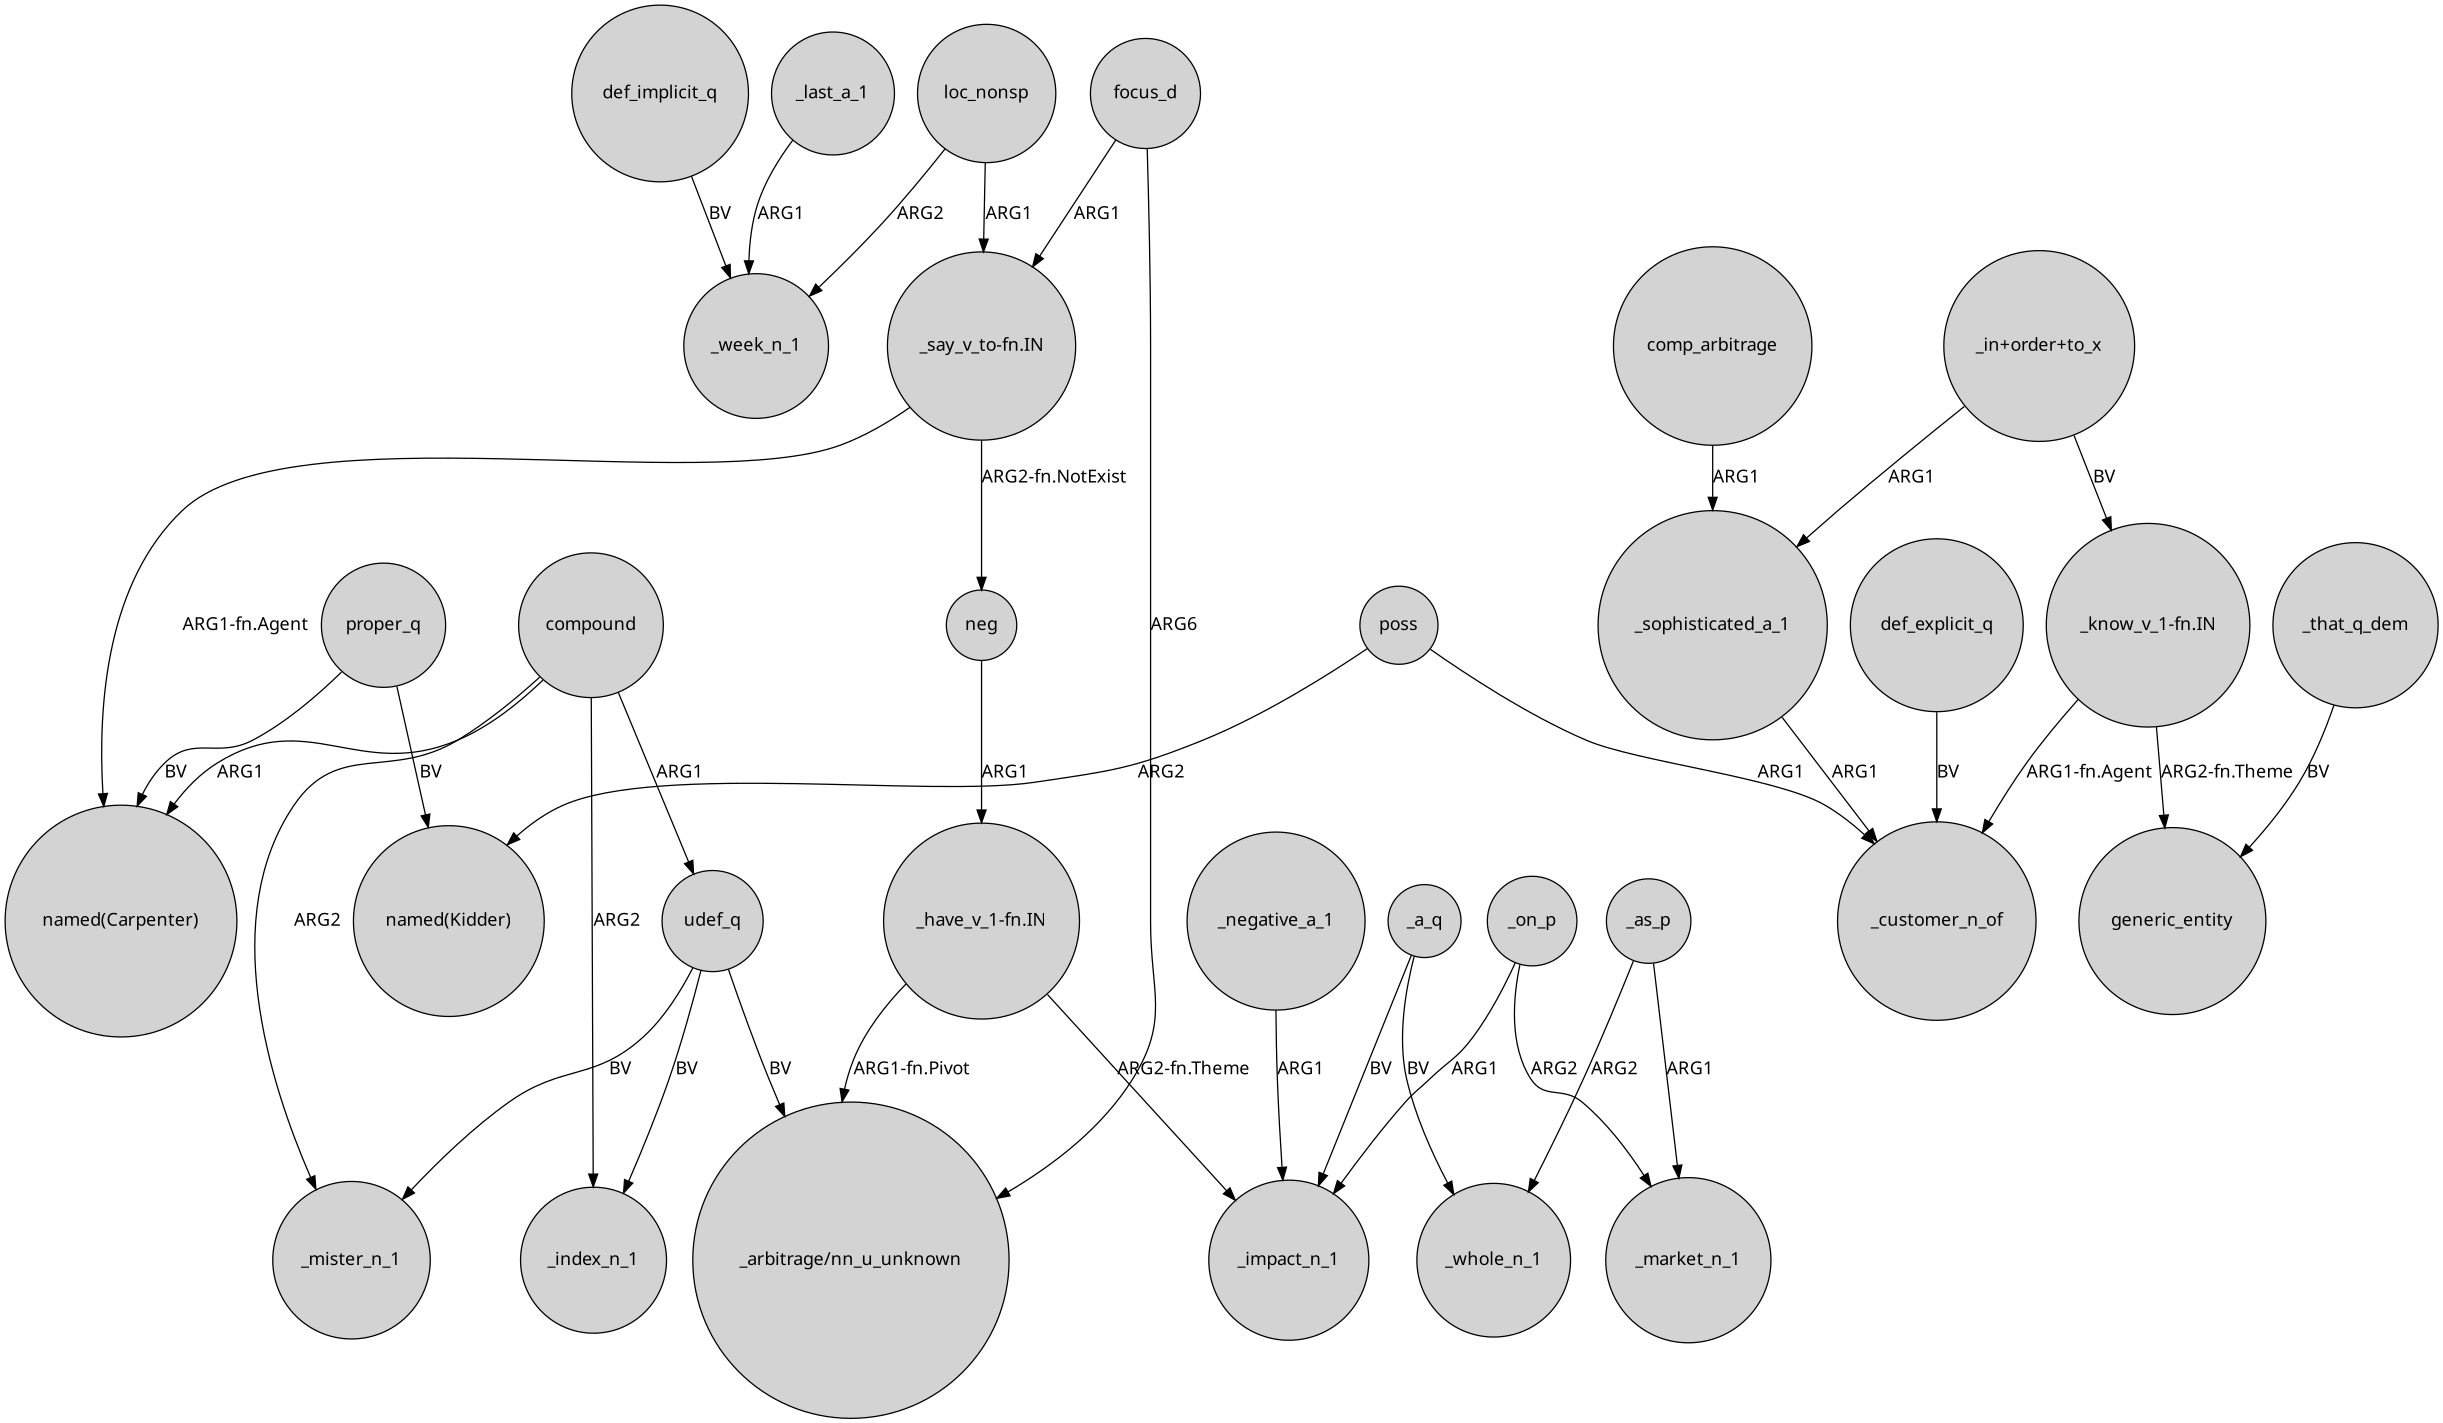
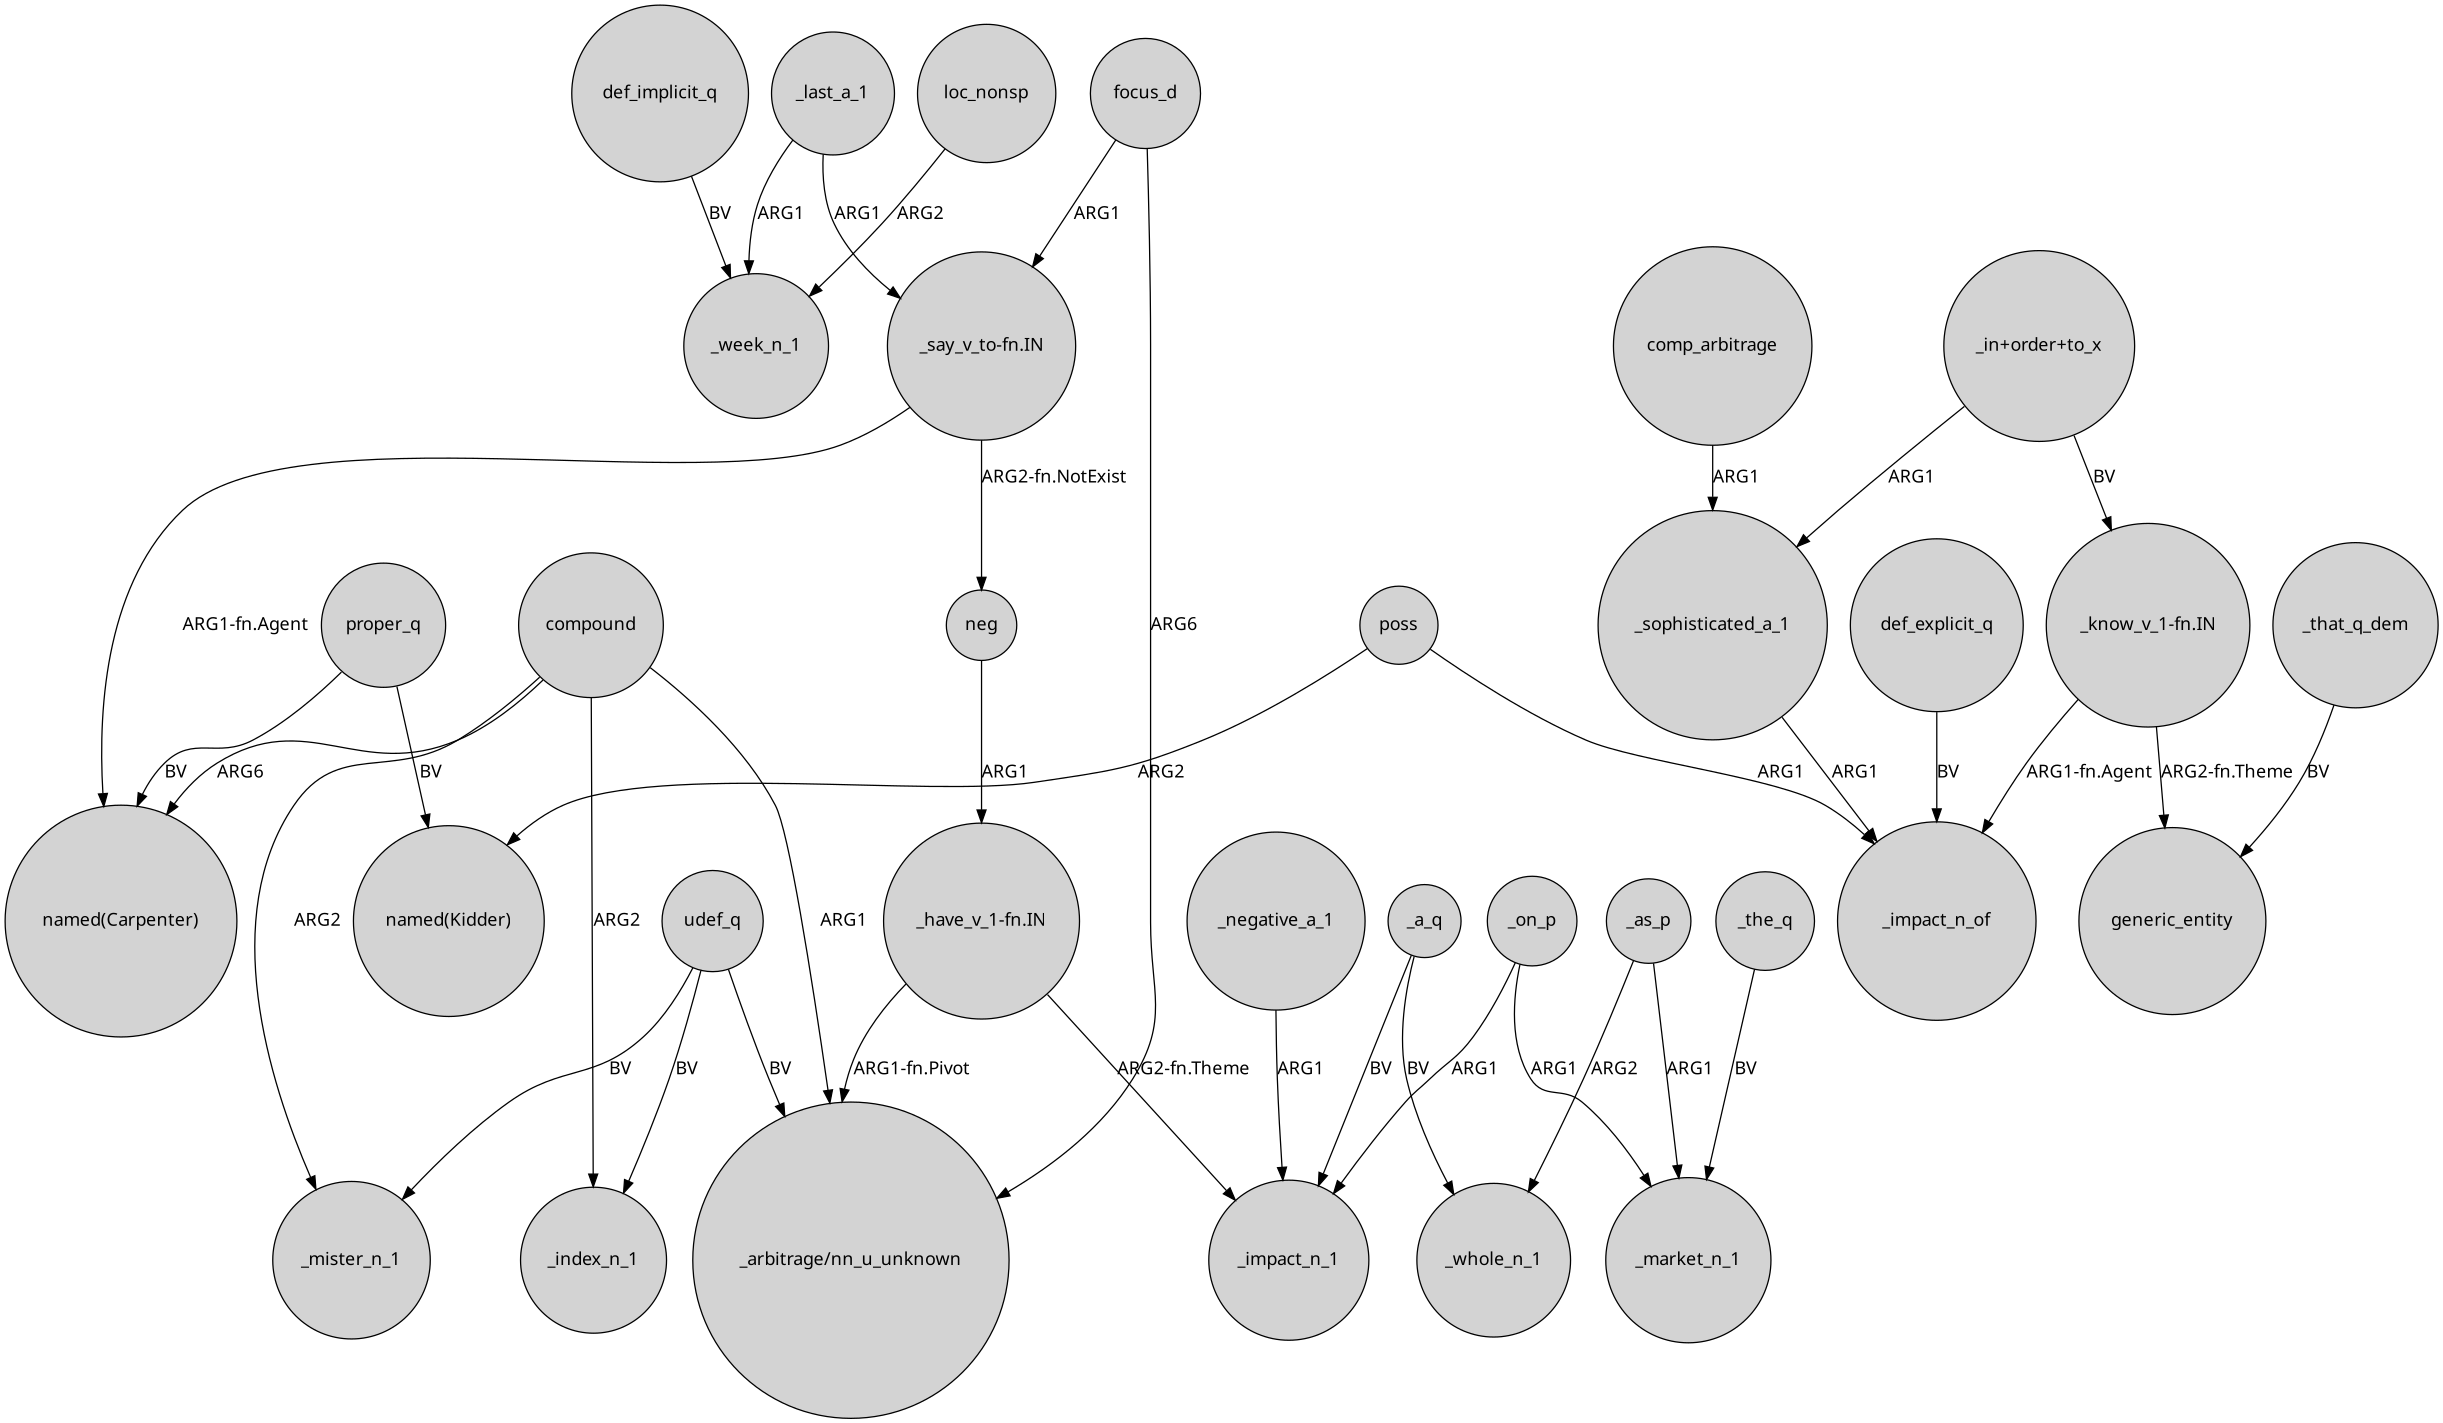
  digraph {
    fontname="Noto Sans"
    node [fontname="Noto Sans" shape=circle style=filled]
    edge [fontname="Noto Sans"]
    poss
    "named(Kidder)"
-   _customer_n_of
+   _customer_n_of [label=_impact_n_of]
    n4 [label=comp_arbitrage]
    _sophisticated_a_1
    compound
    _index_n_1
    _mister_n_1
    "named(Carpenter)"
    "_arbitrage/nn_u_unknown"
    def_implicit_q
    _week_n_1
    neg
    "_have_v_1-fn.IN"
    _impact_n_1
    _that_q_dem
    generic_entity
    _negative_a_1
    def_explicit_q
    "_say_v_to-fn.IN"
    "_know_v_1-fn.IN"
    udef_q
    _on_p
    _market_n_1
    _as_p
    _whole_n_1
    loc_nonsp
    proper_q
    _a_q
    _last_a_1
    "_in+order+to_x"
+   _the_q
    focus_d
    poss -> "named(Kidder)" [label=ARG2]
    poss -> _customer_n_of [label=ARG1]
    n4 -> _sophisticated_a_1 [label=ARG1]
    _sophisticated_a_1 -> _customer_n_of [label=ARG1]
    compound -> _index_n_1 [label=ARG2]
    compound -> _mister_n_1 [label=ARG2]
-   compound -> "named(Carpenter)" [label=ARG1]
-   compound -> udef_q [label=ARG1]
+   compound -> "named(Carpenter)" [label=ARG6]
+   compound -> "_arbitrage/nn_u_unknown" [label=ARG1]
    def_implicit_q -> _week_n_1 [label=BV]
    neg -> "_have_v_1-fn.IN" [label=ARG1]
    "_have_v_1-fn.IN" -> "_arbitrage/nn_u_unknown" [label="ARG1-fn.Pivot"]
    "_have_v_1-fn.IN" -> _impact_n_1 [label="ARG2-fn.Theme"]
    _that_q_dem -> generic_entity [label=BV]
    _negative_a_1 -> _impact_n_1 [label=ARG1]
    def_explicit_q -> _customer_n_of [label=BV]
    "_say_v_to-fn.IN" -> "named(Carpenter)" [label="ARG1-fn.Agent"]
    "_say_v_to-fn.IN" -> neg [label="ARG2-fn.NotExist"]
    "_know_v_1-fn.IN" -> _customer_n_of [label="ARG1-fn.Agent"]
    "_know_v_1-fn.IN" -> generic_entity [label="ARG2-fn.Theme"]
    udef_q -> _index_n_1 [label=BV]
    udef_q -> _mister_n_1 [label=BV]
    udef_q -> "_arbitrage/nn_u_unknown" [label=BV]
    _on_p -> _impact_n_1 [label=ARG1]
-   _on_p -> _market_n_1 [label=ARG2]
+   _on_p -> _market_n_1 [label=ARG1]
    _as_p -> _market_n_1 [label=ARG1]
    _as_p -> _whole_n_1 [label=ARG2]
    loc_nonsp -> _week_n_1 [label=ARG2]
-   loc_nonsp -> "_say_v_to-fn.IN" [label=ARG1]
+   _last_a_1 -> "_say_v_to-fn.IN" [label=ARG1]
    proper_q -> "named(Kidder)" [label=BV]
    proper_q -> "named(Carpenter)" [label=BV]
    _a_q -> _impact_n_1 [label=BV]
    _a_q -> _whole_n_1 [label=BV]
    _last_a_1 -> _week_n_1 [label=ARG1]
    "_in+order+to_x" -> _sophisticated_a_1 [label=ARG1]
    "_in+order+to_x" -> "_know_v_1-fn.IN" [label=BV]
+   _the_q -> _market_n_1 [label=BV]
    focus_d -> "_arbitrage/nn_u_unknown" [label=ARG6]
    focus_d -> "_say_v_to-fn.IN" [label=ARG1]
  }
